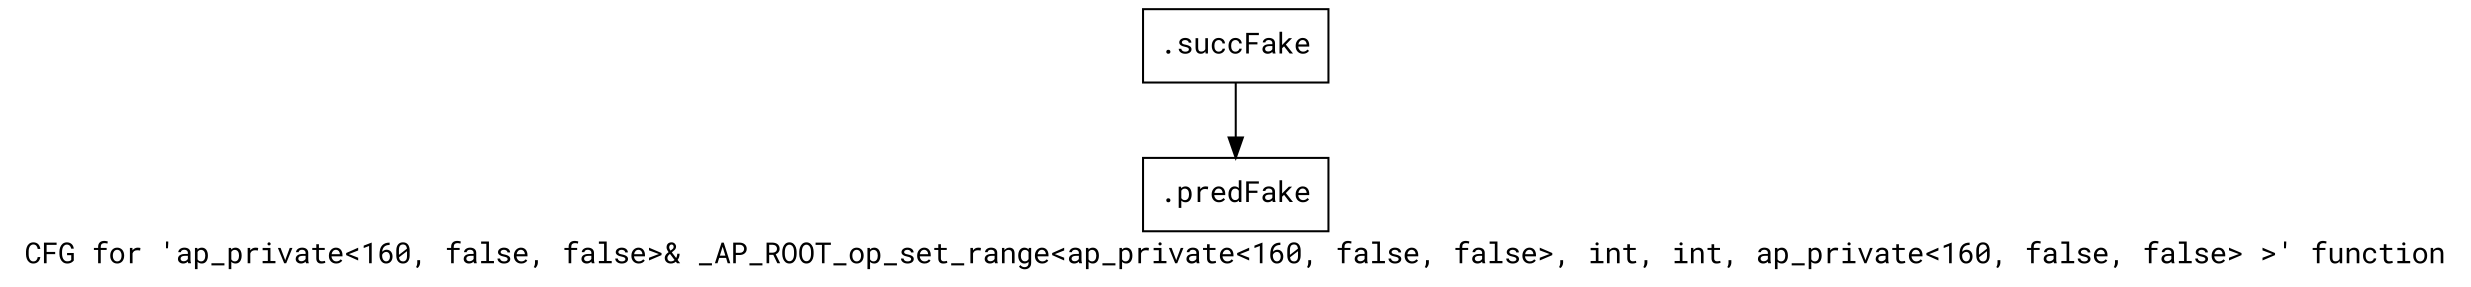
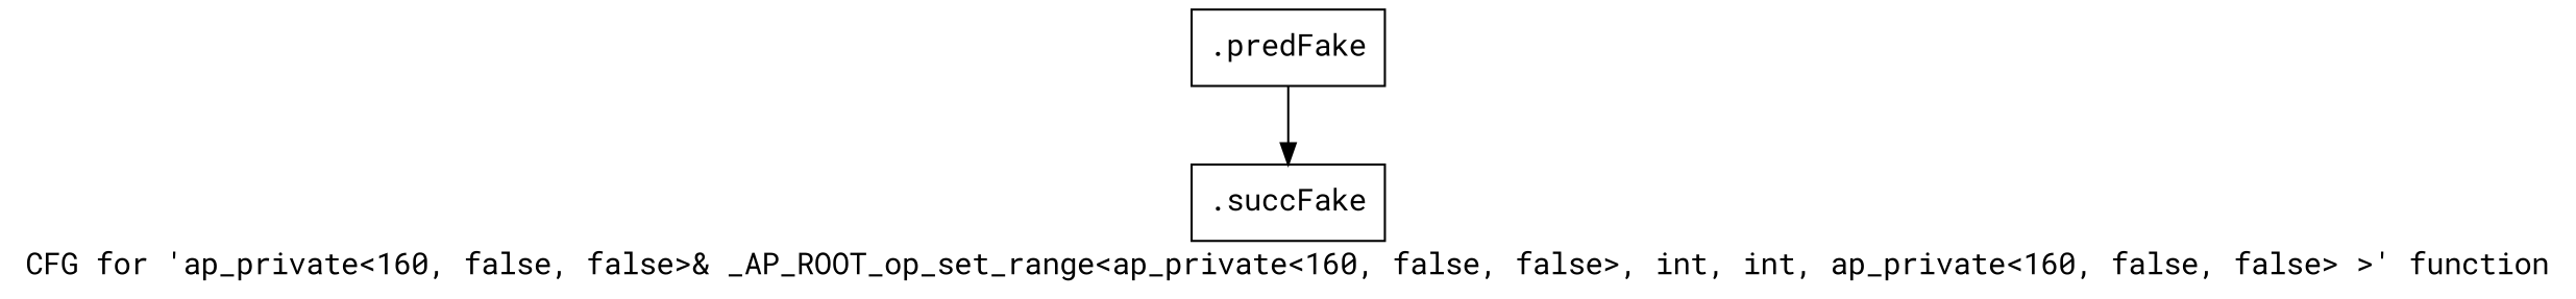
  digraph {
    label="CFG for 'ap_private\<160, false, false\>& _AP_ROOT_op_set_range\<ap_private\<160, false, false\>, int, int, ap_private\<160, false, false\> \>' function"
    fontname="Roboto Mono"
    node [shape=record fontname="Roboto Mono"]
    n1 [label="{.predFake}"]
    n2 [filename="/mnt/xilinx/Vitis_HLS/2021.2/include/ap_common.h" label="{.succFake}" linenumber=679]
-   n2 -> n1 [execusionnum=5 filename="/mnt/xilinx/Vitis_HLS/2021.2/include/ap_common.h" fontname="Roboto Mono"]
+   n1 -> n2 [execusionnum=5 filename="/mnt/xilinx/Vitis_HLS/2021.2/include/ap_common.h" fontname="Roboto Mono"]
  }
